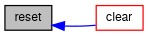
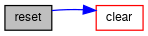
  digraph {
    rankdir=LR
    node [fontname=FreeSans fontsize=10 shape=record]
    n1 [color=black fillcolor=grey75 fontcolor=black height=0.2 label=reset style=filled width=0.4]
    n2 [color=red height=0.2 label=clear width=0.4]
-   n1 -> n2 [color=blue dir=back fontname=FreeSans fontsize=10 labelfontname=FreeSans labelfontsize=10 style=solid]
+   n2 -> n1 [color=blue dir=back fontname=FreeSans fontsize=10 labelfontname=FreeSans labelfontsize=10 style=solid]
  }
